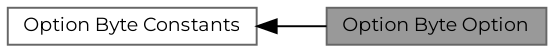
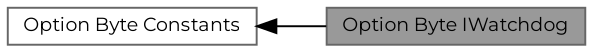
  digraph {
    rankdir=LR
    fontname=Montserrat
    node [fontname=Montserrat fontsize=10 shape=box style=filled]
-   n1 [color=gray40 fillcolor=grey60 fontcolor=black height=0.2 label="Option Byte Option" width=0.4]
+   n1 [color=gray40 fillcolor=grey60 fontcolor=black height=0.2 label="Option Byte IWatchdog" width=0.4]
    n2 [color=grey40 fillcolor=white height=0.2 label="Option Byte Constants" width=0.4]
    n2 -> n1 [dir=back fontname=Montserrat fontsize=10 labelfontname=Helvetica labelfontsize=10 shape=plaintext style=solid]
  }
